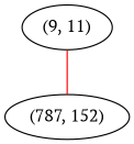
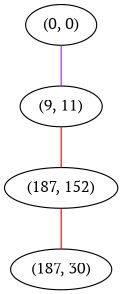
  graph {
    fontname="PT Serif"
    node [fontname="PT Serif"]
    edge [color=red fontname="PT Serif" weight=1]
-   "(187, 152)" [label="(787, 152)"]
+   "(187, 152)"
+   "(187, 30)"
+   "(0, 0)"
    "(9, 11)"
+   "(187, 152)" -- "(187, 30)"
+   "(0, 0)" -- "(9, 11)" [color=purple weight=4]
    "(9, 11)" -- "(187, 152)"
  }
